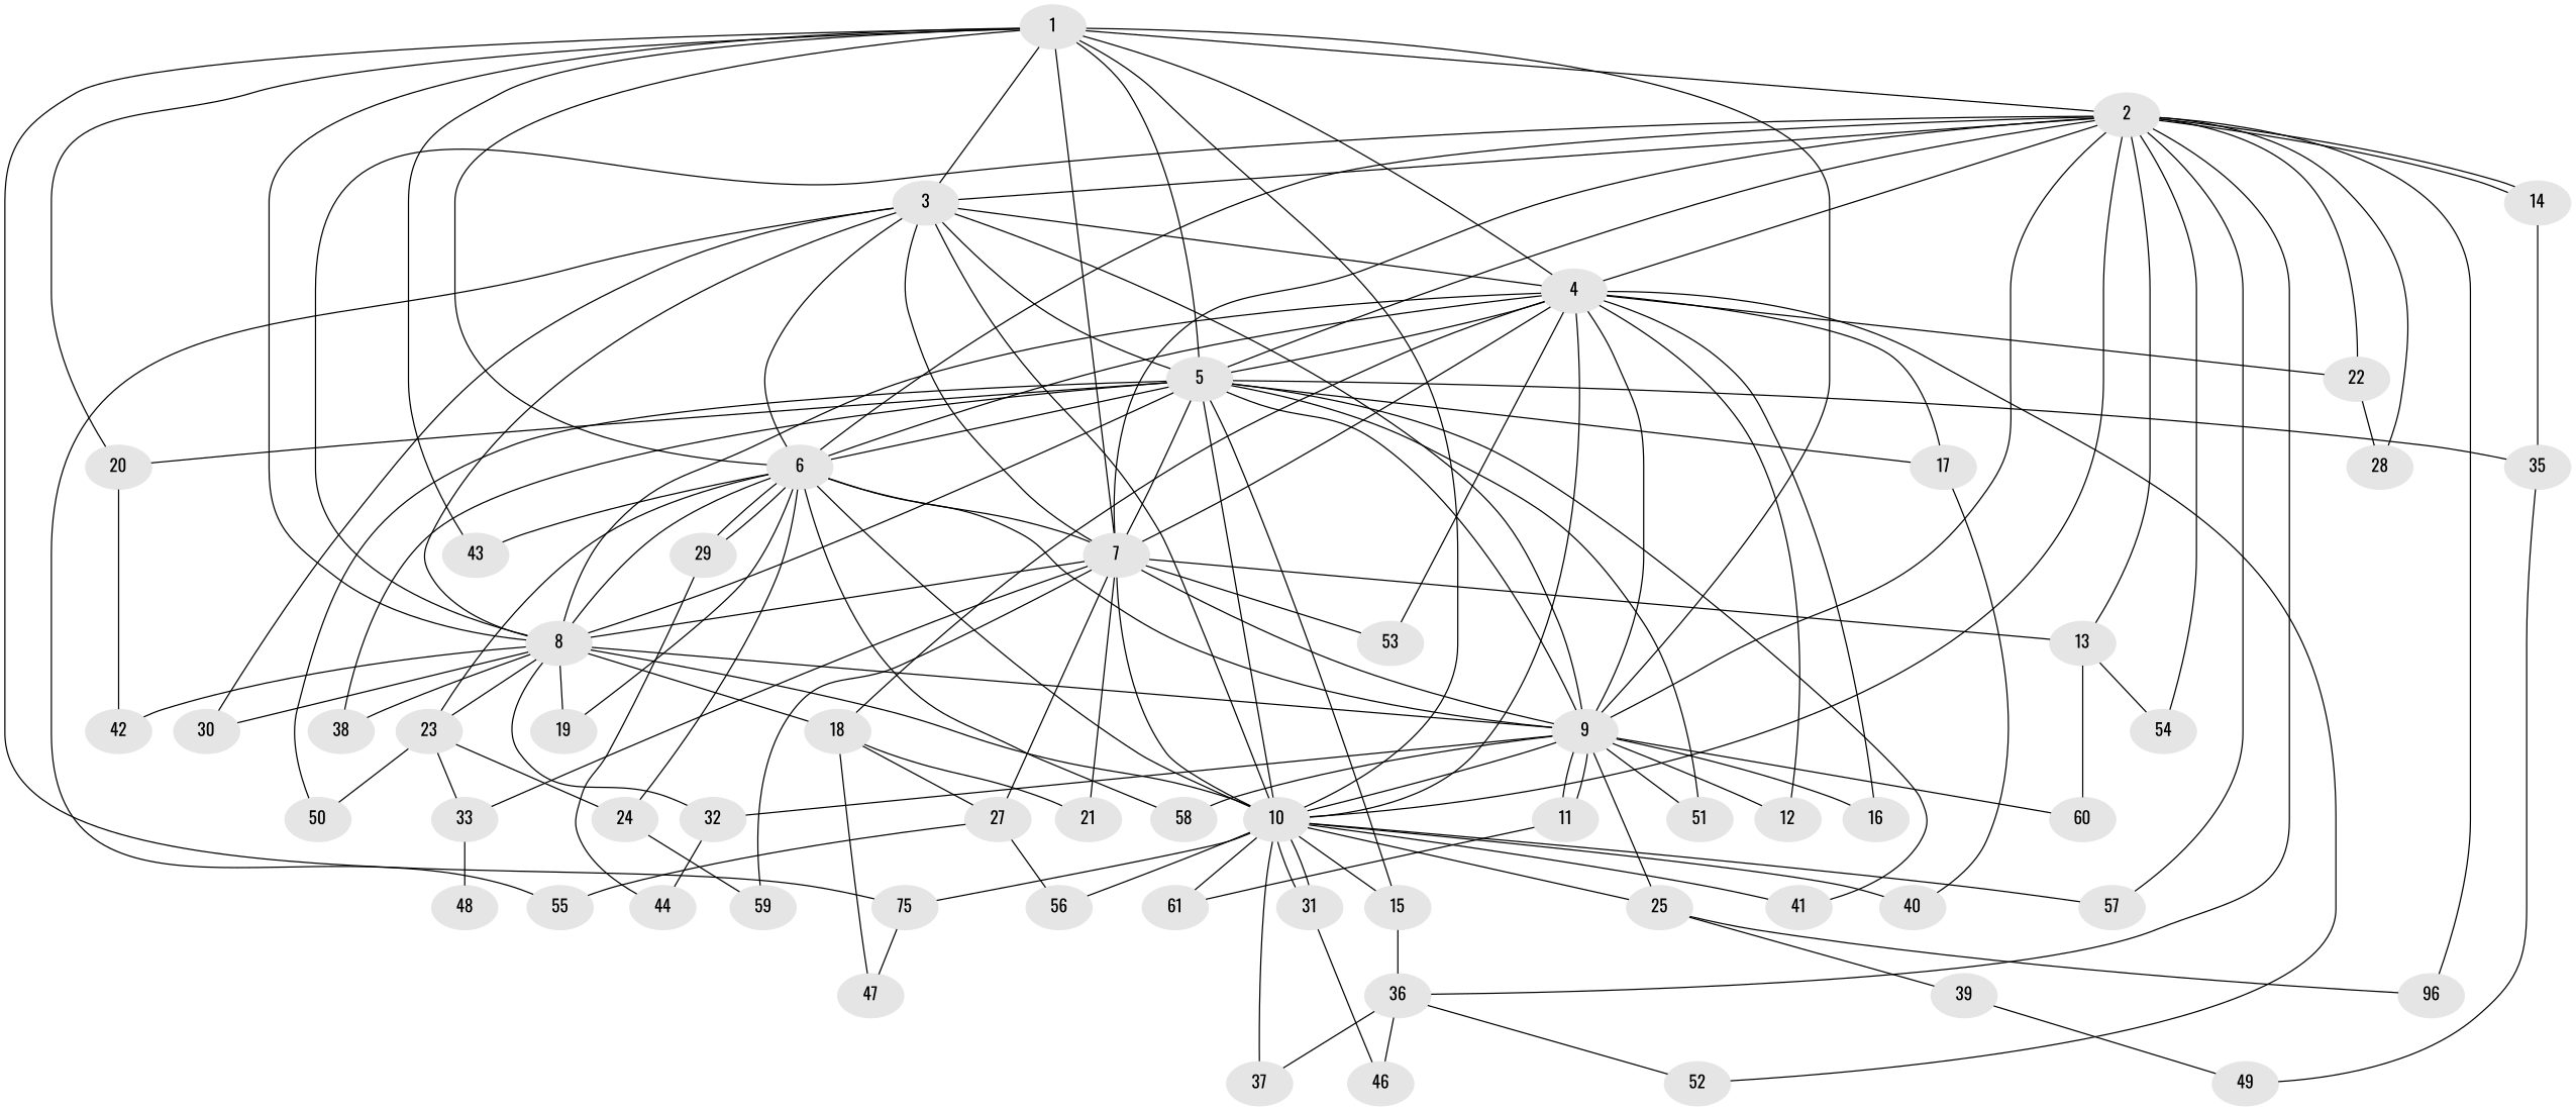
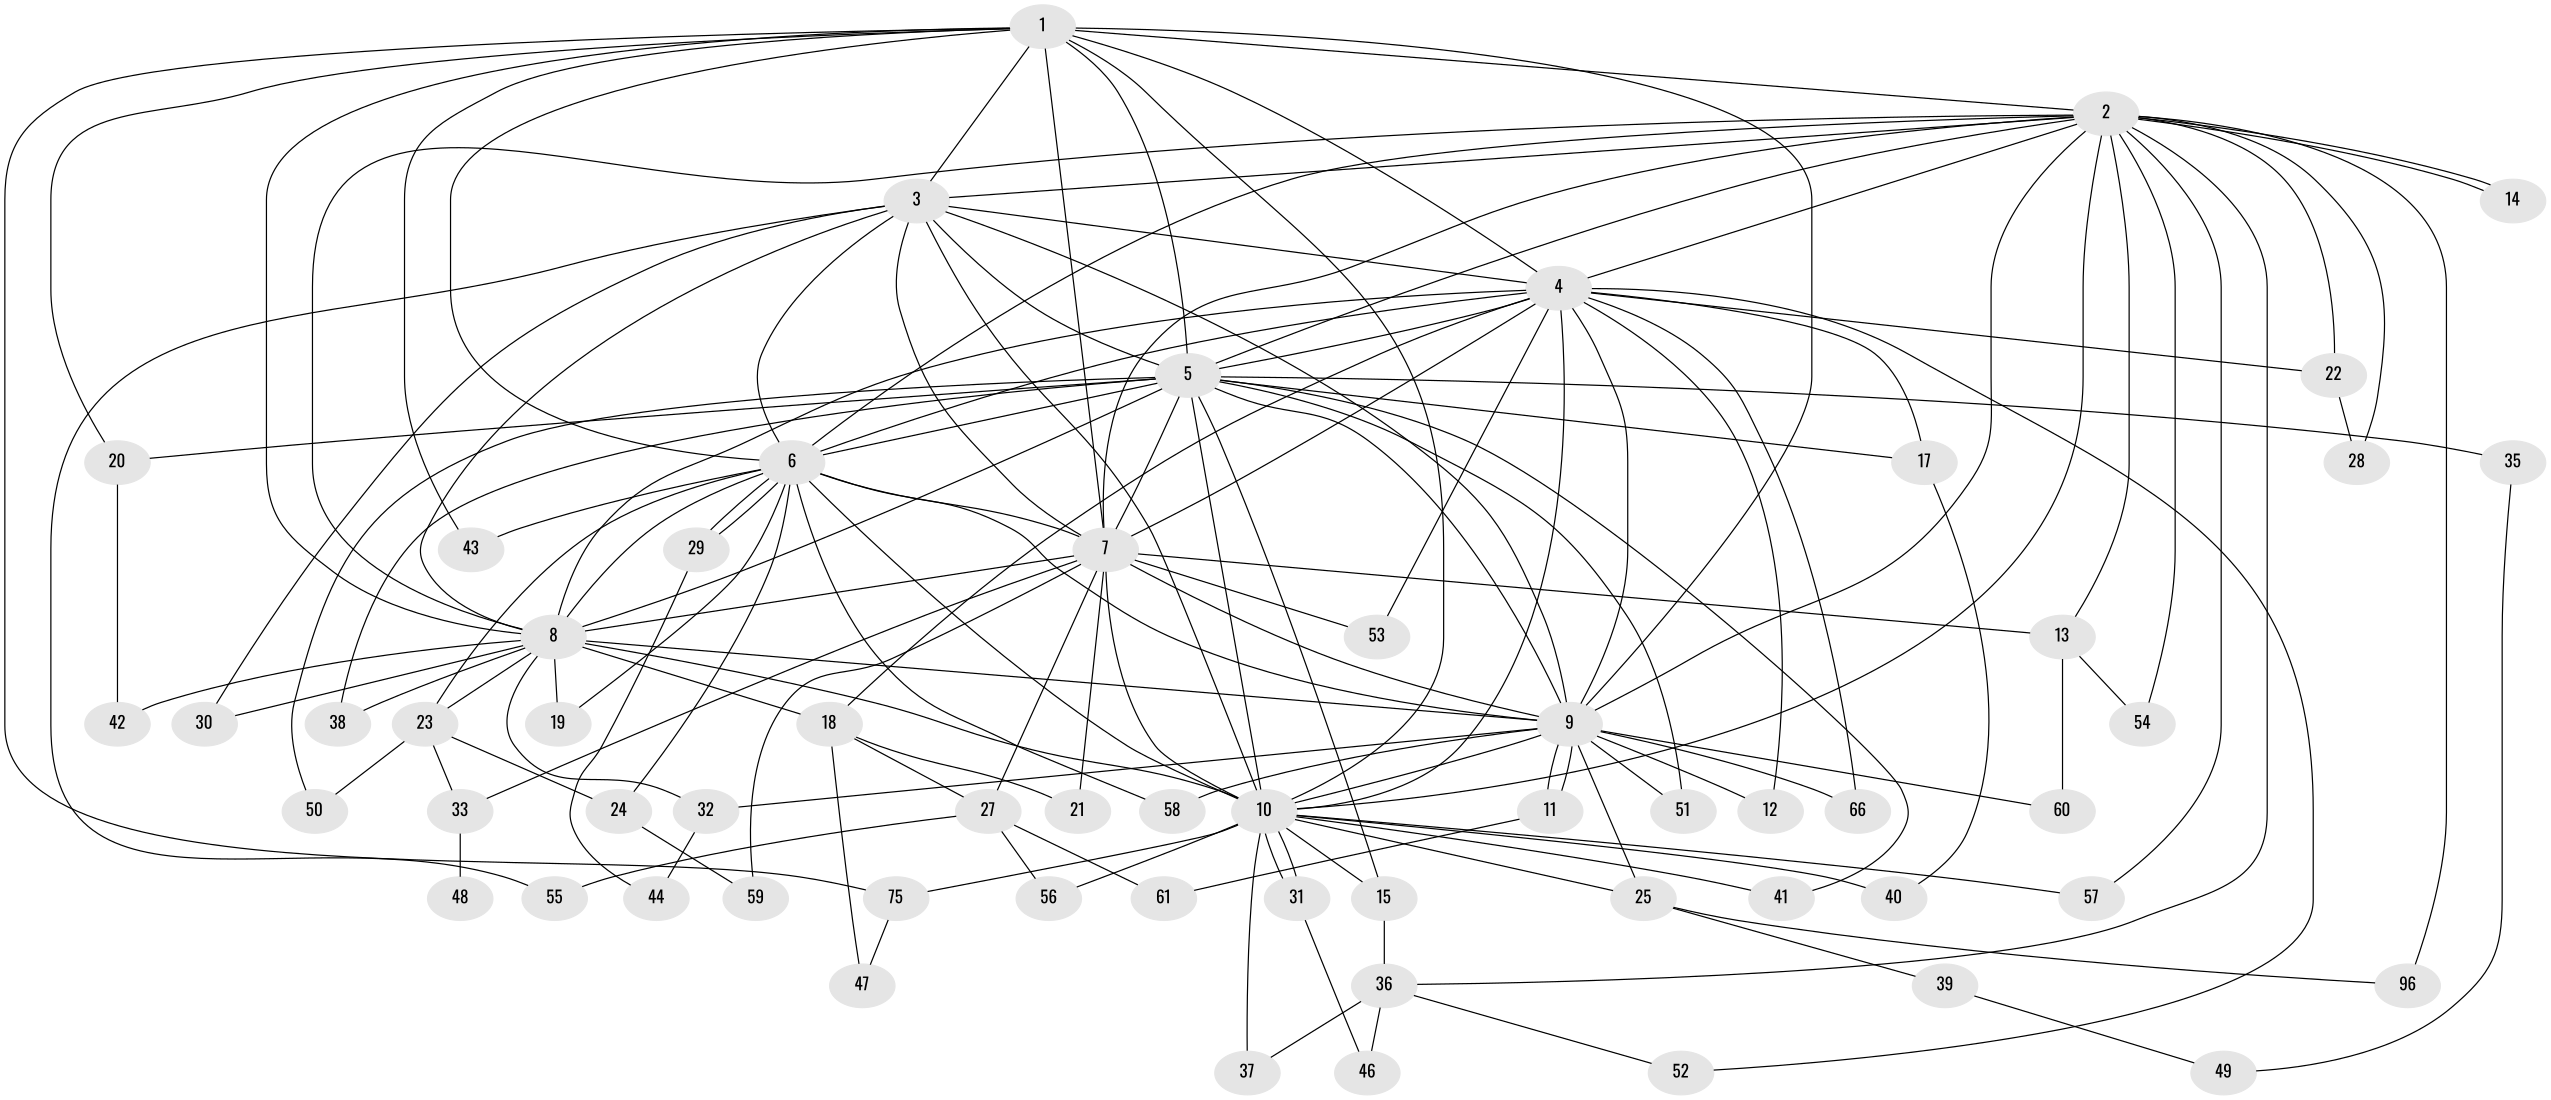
  graph {
    fontname=Oswald
    node [color=gray90 fontname=Oswald style=filled]
    edge [fontname=Oswald]
    1
    2
    3
    4
    5
    6
    7
    8
    9
    10
    20
    43
    n13 [label=75]
    13
    14
    22
    n17 [label=96]
    28
    36
    54
    57
    30
    55
    12
-   16
+   16 [label=66]
    17
    18
    52
    53
    15
    35
    38
    41
    50
    51
    19
    23
    24
    29
    58
    21
    27
    33
    59
    32
    42
    11
    25
    60
    31
    37
    40
    56
    61
    47
    46
    49
    44
    48
    39
    1 -- 2
    1 -- 3
    1 -- 4
    1 -- 5
    1 -- 6
    1 -- 7
    1 -- 8
    1 -- 9
    1 -- 10
    1 -- 20
    1 -- 43
    1 -- n13
    2 -- 3
    2 -- 4
    2 -- 5
    2 -- 6
    2 -- 7
    2 -- 8
    2 -- 9
    2 -- 10
    2 -- 13
    2 -- 14
    2 -- 14
    2 -- 22
    2 -- n17
    2 -- 28
    2 -- 36
    2 -- 54
    2 -- 57
    3 -- 4
    3 -- 5
    3 -- 6
    3 -- 7
    3 -- 8
    3 -- 9
    3 -- 10
    3 -- 30
    3 -- 55
    4 -- 5
    4 -- 6
    4 -- 7
    4 -- 8
    4 -- 9
    4 -- 10
    4 -- 22
    4 -- 12
    4 -- 16
    4 -- 17
    4 -- 18
    4 -- 52
    4 -- 53
    5 -- 6
    5 -- 7
    5 -- 8
    5 -- 9
    5 -- 10
    5 -- 20
    5 -- 17
    5 -- 15
    5 -- 35
    5 -- 38
    5 -- 41
    5 -- 50
    5 -- 51
    6 -- 7
    6 -- 8
    6 -- 9
    6 -- 10
    6 -- 43
    6 -- 19
    6 -- 23
    6 -- 24
    6 -- 29
    6 -- 29
    6 -- 58
    7 -- 8
    7 -- 9
    7 -- 10
    7 -- 13
    7 -- 53
    7 -- 21
    7 -- 27
    7 -- 33
    7 -- 59
    8 -- 9
    8 -- 10
    8 -- 30
    8 -- 18
    8 -- 38
    8 -- 19
    8 -- 23
    8 -- 32
    8 -- 42
    9 -- 10
    9 -- 12
    9 -- 16
    9 -- 51
    9 -- 58
    9 -- 32
    9 -- 11
    9 -- 11
    9 -- 25
    9 -- 60
    10 -- n13
    10 -- 57
    10 -- 15
    10 -- 41
    10 -- 25
    10 -- 31
    10 -- 31
    10 -- 37
    10 -- 40
    10 -- 56
-   10 -- 61
+   27 -- 61
    20 -- 42
    n13 -- 47
    13 -- 54
    13 -- 60
-   14 -- 35
    22 -- 28
    36 -- 52
    36 -- 37
    36 -- 46
    17 -- 40
    18 -- 21
    18 -- 27
    18 -- 47
    15 -- 36
    35 -- 49
    23 -- 50
    23 -- 24
    23 -- 33
    24 -- 59
    29 -- 44
    27 -- 55
    27 -- 56
    33 -- 48
    32 -- 44
    11 -- 61
    25 -- n17
    25 -- 39
    31 -- 46
    39 -- 49
  }
